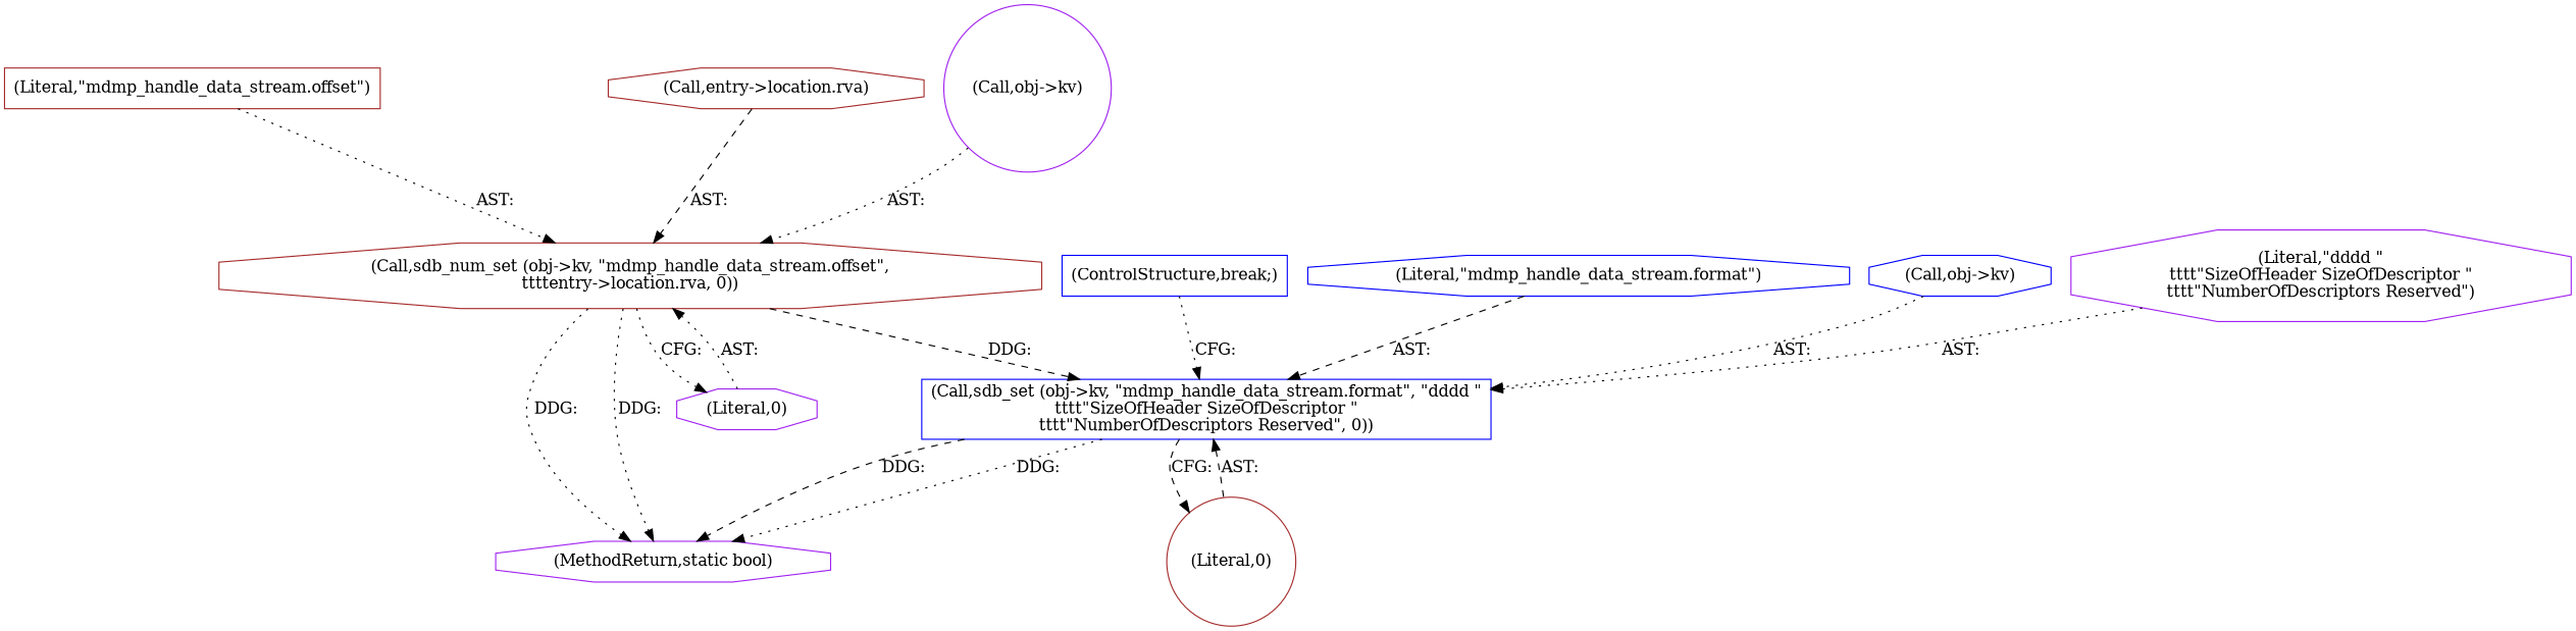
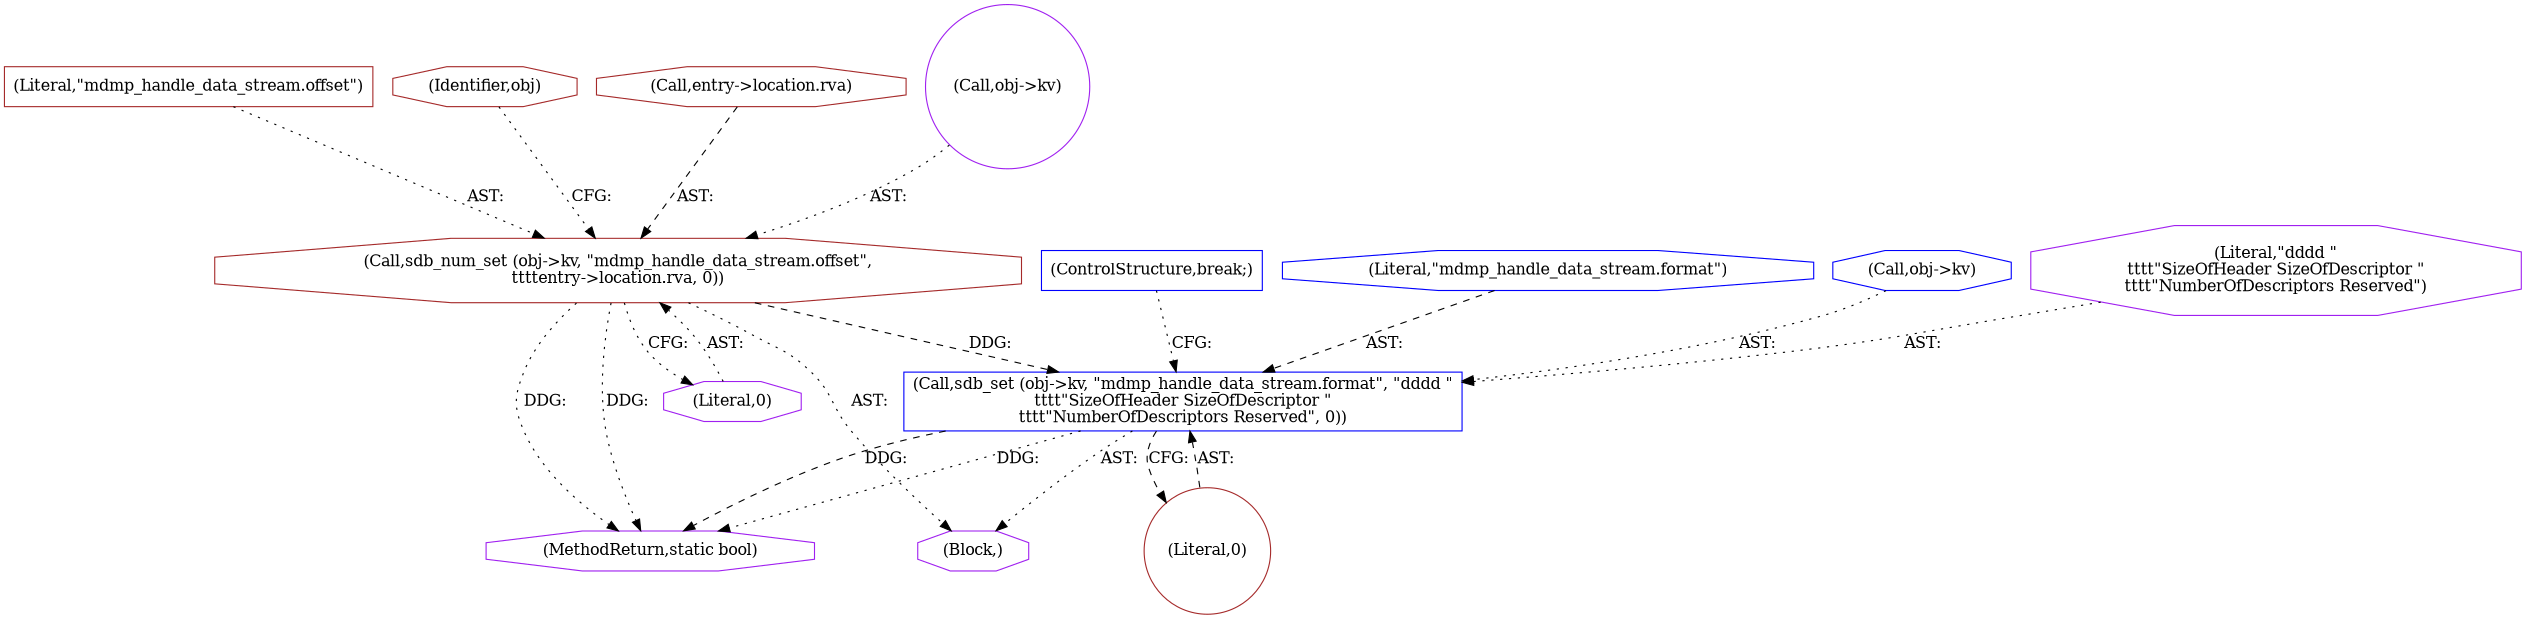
  digraph {
    node [color=brown shape=octagon]
    edge [style=dotted]
    n1 [color=blue label="(Call,sdb_set (obj->kv, \"mdmp_handle_data_stream.format\", \"dddd \"\n\t\t\t\t\"SizeOfHeader SizeOfDescriptor \"\n\t\t\t\t\"NumberOfDescriptors Reserved\", 0))" shape=box]
    n2 [label="(Literal,0)" shape=circle]
    n3 [color=purple label="(MethodReturn,static bool)"]
+   n4 [color=purple label="(Block,)"]
    n5 [label="(Call,sdb_num_set (obj->kv, \"mdmp_handle_data_stream.offset\",\n\t\t\t\tentry->location.rva, 0))"]
    n6 [color=purple label="(Literal,0)"]
    n7 [color=blue label="(ControlStructure,break;)" shape=box]
    n8 [label="(Literal,\"mdmp_handle_data_stream.offset\")" shape=box]
    n9 [color=blue label="(Literal,\"mdmp_handle_data_stream.format\")"]
+   n10 [label="(Identifier,obj)"]
    n11 [color=blue label="(Call,obj->kv)"]
    n12 [color=purple label="(Literal,\"dddd \"\n\t\t\t\t\"SizeOfHeader SizeOfDescriptor \"\n\t\t\t\t\"NumberOfDescriptors Reserved\")"]
    n13 [label="(Call,entry->location.rva)"]
    n14 [color=purple label="(Call,obj->kv)" shape=circle]
    n1 -> n2 [label="CFG: " style=dashed]
    n1 -> n3 [label="DDG: " style=dashed]
    n1 -> n3 [label="DDG: "]
+   n1 -> n4 [label="AST: "]
    n2 -> n1 [label="AST: " style=dashed]
    n5 -> n1 [label="DDG: " style=dashed]
    n5 -> n3 [label="DDG: "]
    n5 -> n3 [label="DDG: "]
+   n5 -> n4 [label="AST: "]
    n5 -> n6 [label="CFG: "]
    n6 -> n5 [label="AST: "]
    n7 -> n1 [label="CFG: "]
    n8 -> n5 [label="AST: "]
    n9 -> n1 [label="AST: " style=dashed]
+   n10 -> n5 [label="CFG: "]
    n11 -> n1 [label="AST: "]
    n12 -> n1 [label="AST: "]
    n13 -> n5 [label="AST: " style=dashed]
    n14 -> n5 [label="AST: "]
  }
